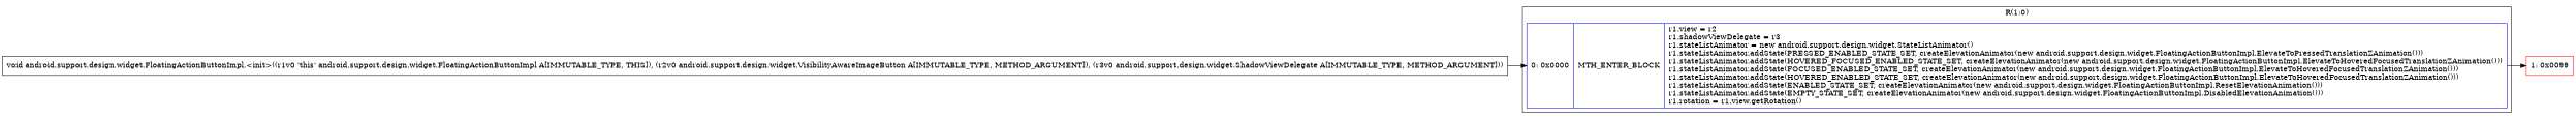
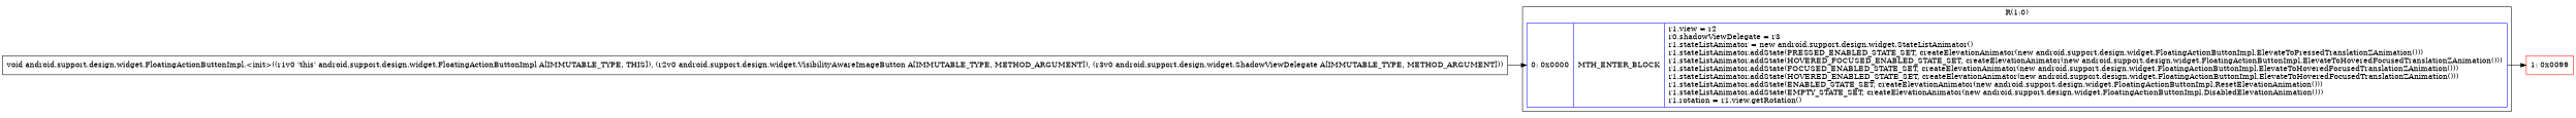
  digraph {
    rankdir=LR
    node [shape=record]
-   n1 [color=blue label="{0\:\ 0x0000|MTH_ENTER_BLOCK\l|r1.view = r2\lr1.shadowViewDelegate = r3\lr1.stateListAnimator = new android.support.design.widget.StateListAnimator()\lr1.stateListAnimator.addState(PRESSED_ENABLED_STATE_SET, createElevationAnimator(new android.support.design.widget.FloatingActionButtonImpl.ElevateToPressedTranslationZAnimation()))\lr1.stateListAnimator.addState(HOVERED_FOCUSED_ENABLED_STATE_SET, createElevationAnimator(new android.support.design.widget.FloatingActionButtonImpl.ElevateToHoveredFocusedTranslationZAnimation()))\lr1.stateListAnimator.addState(FOCUSED_ENABLED_STATE_SET, createElevationAnimator(new android.support.design.widget.FloatingActionButtonImpl.ElevateToHoveredFocusedTranslationZAnimation()))\lr1.stateListAnimator.addState(HOVERED_ENABLED_STATE_SET, createElevationAnimator(new android.support.design.widget.FloatingActionButtonImpl.ElevateToHoveredFocusedTranslationZAnimation()))\lr1.stateListAnimator.addState(ENABLED_STATE_SET, createElevationAnimator(new android.support.design.widget.FloatingActionButtonImpl.ResetElevationAnimation()))\lr1.stateListAnimator.addState(EMPTY_STATE_SET, createElevationAnimator(new android.support.design.widget.FloatingActionButtonImpl.DisabledElevationAnimation()))\lr1.rotation = r1.view.getRotation()\l}"]
+   n1 [color=blue label="{0\:\ 0x0000|MTH_ENTER_BLOCK\l|r1.view = r2\lr0.shadowViewDelegate = r3\lr1.stateListAnimator = new android.support.design.widget.StateListAnimator()\lr1.stateListAnimator.addState(PRESSED_ENABLED_STATE_SET, createElevationAnimator(new android.support.design.widget.FloatingActionButtonImpl.ElevateToPressedTranslationZAnimation()))\lr1.stateListAnimator.addState(HOVERED_FOCUSED_ENABLED_STATE_SET, createElevationAnimator(new android.support.design.widget.FloatingActionButtonImpl.ElevateToHoveredFocusedTranslationZAnimation()))\lr1.stateListAnimator.addState(FOCUSED_ENABLED_STATE_SET, createElevationAnimator(new android.support.design.widget.FloatingActionButtonImpl.ElevateToHoveredFocusedTranslationZAnimation()))\lr1.stateListAnimator.addState(HOVERED_ENABLED_STATE_SET, createElevationAnimator(new android.support.design.widget.FloatingActionButtonImpl.ElevateToHoveredFocusedTranslationZAnimation()))\lr1.stateListAnimator.addState(ENABLED_STATE_SET, createElevationAnimator(new android.support.design.widget.FloatingActionButtonImpl.ResetElevationAnimation()))\lr1.stateListAnimator.addState(EMPTY_STATE_SET, createElevationAnimator(new android.support.design.widget.FloatingActionButtonImpl.DisabledElevationAnimation()))\lr1.rotation = r1.view.getRotation()\l}"]
    n2 [color=red label="{1\:\ 0x0099}"]
    n3 [label="{void android.support.design.widget.FloatingActionButtonImpl.\<init\>((r1v0 'this' android.support.design.widget.FloatingActionButtonImpl A[IMMUTABLE_TYPE, THIS]), (r2v0 android.support.design.widget.VisibilityAwareImageButton A[IMMUTABLE_TYPE, METHOD_ARGUMENT]), (r3v0 android.support.design.widget.ShadowViewDelegate A[IMMUTABLE_TYPE, METHOD_ARGUMENT])) }"]
    subgraph cluster_1 {
      label="R(1:0)"
      n1
    }
    n1 -> n2
    n3 -> n1
  }
